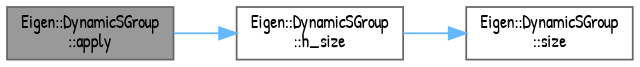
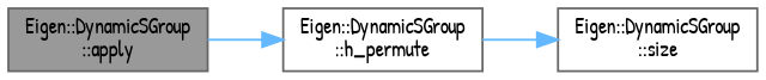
  digraph {
    fontname="Patrick Hand"
    rankdir=LR
    node [color=grey40 fillcolor=white fontname="Patrick Hand" fontsize=10 shape=box style=filled]
    edge [color=steelblue1 fontname="Patrick Hand" fontsize=10 labelfontname=Helvetica labelfontsize=10 style=solid]
    n1 [color=gray40 fillcolor=grey60 fontcolor=black height=0.2 label="Eigen::DynamicSGroup\l::apply" width=0.4]
-   n2 [height=0.2 label="Eigen::DynamicSGroup\l::h_size" width=0.4]
+   n2 [height=0.2 label="Eigen::DynamicSGroup\l::h_permute" width=0.4]
    n3 [height=0.2 label="Eigen::DynamicSGroup\l::size" width=0.4]
    n1 -> n2
    n2 -> n3
  }
